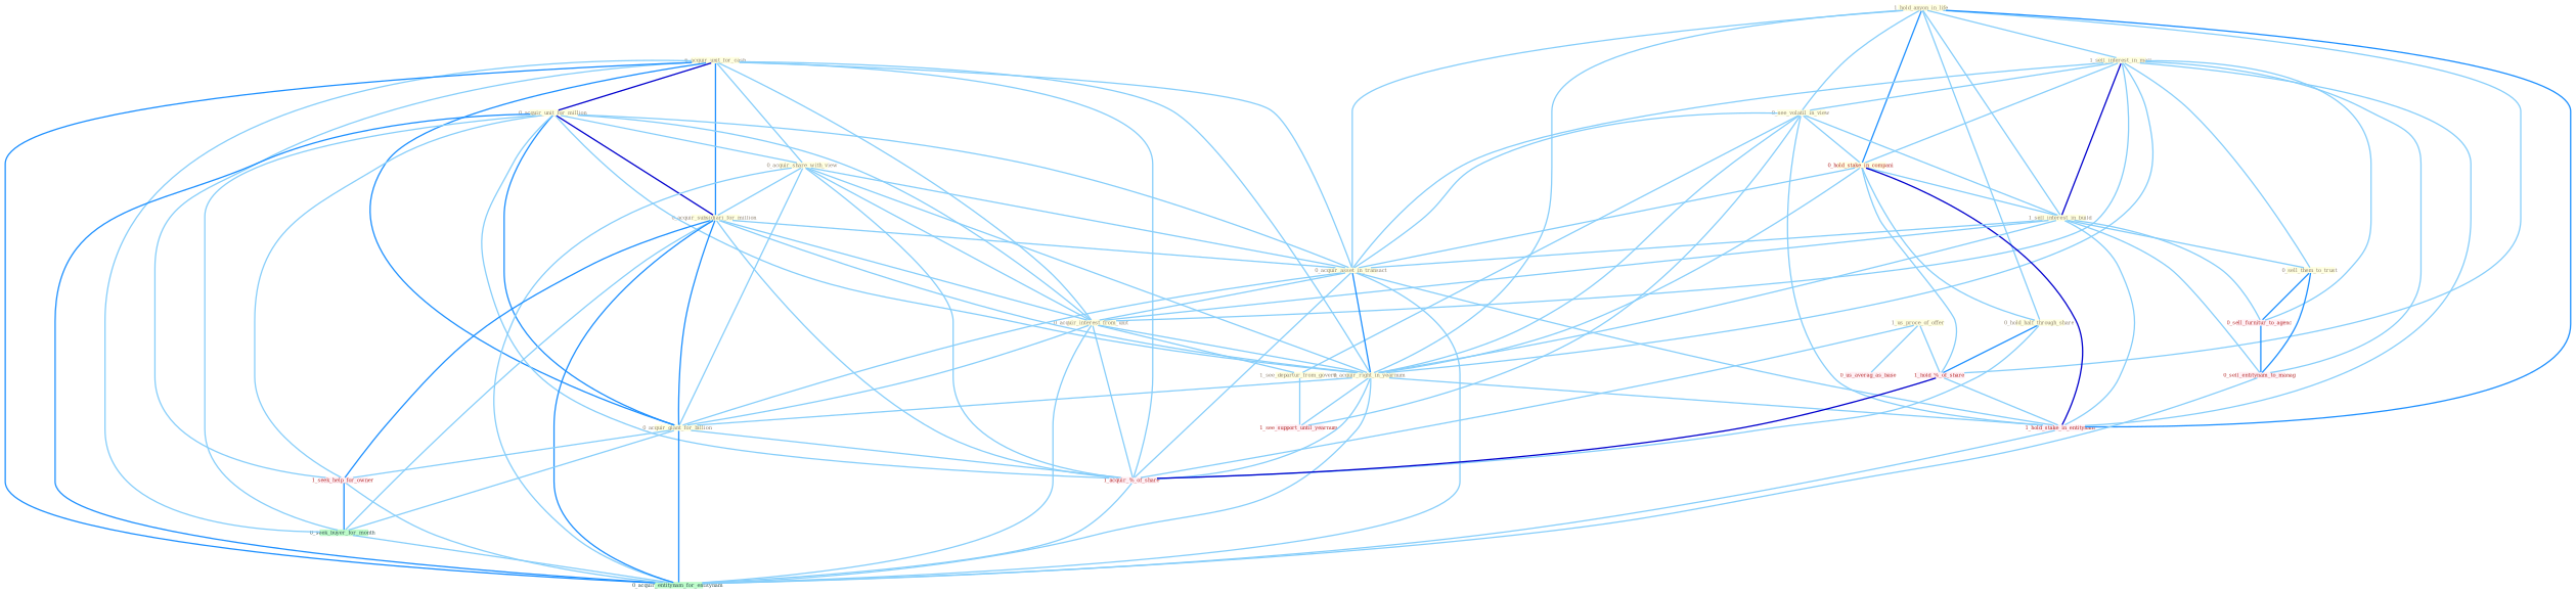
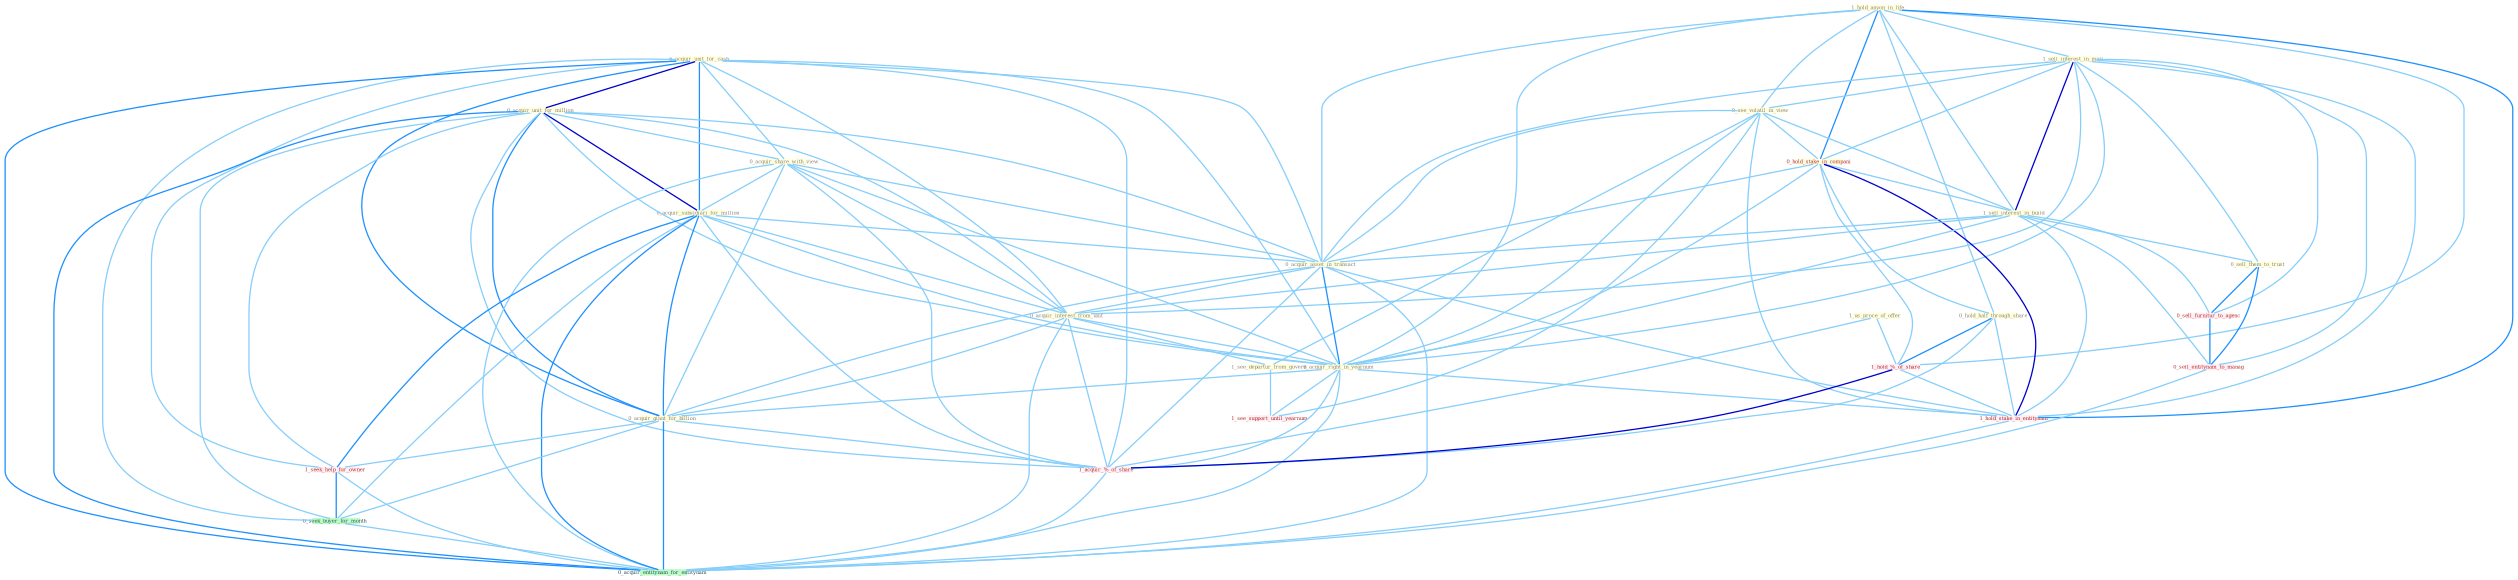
  graph {
    node [color="#ffffe0" fixedsize=true fontcolor="#8b7d6b" fontsize=4 shape=polygon style=filled]
    edge [color="#87cefa" w=1]
    n1 [height=.06 label="6_acquir_unit_for_cash" width=.5]
    "1_us_proce_of_offer " [height=.06 width=.5]
    "1_hold_anyon_in_life " [height=.06 width=.5]
    "1_sell_interest_in_mall " [height=.06 width=.5]
    n5 [height=.06 label="0_see_volatil_in_view" width=.5]
    "0_hold_stake_in_compani " [fontcolor="#b22222" height=.06 width=.5]
    "1_sell_interest_in_build " [height=.06 width=.5]
    "0_acquir_unit_for_million " [height=.06 width=.5]
    "0_hold_half_through_share " [height=.06 width=.5]
    "0_acquir_share_with_view " [height=.06 width=.5]
    "0_acquir_subsidiari_for_million " [height=.06 width=.5]
    "0_acquir_asset_in_transact " [height=.06 width=.5]
    "0_sell_them_to_trust " [height=.06 width=.5]
    "0_acquir_interest_from_unit " [height=.06 width=.5]
    "0_acquir_right_in_yearnum " [height=.06 width=.5]
    "0_acquir_giant_for_billion " [height=.06 width=.5]
    "1_see_departur_from_govern " [height=.06 width=.5]
    "1_hold_%_of_share " [color="#fff0f5" fontcolor="#b22222" height=.06 width=.5]
    "1_hold_stake_in_entitynam " [color="#fff0f5" fontcolor="#b22222" height=.06 width=.5]
    "1_seek_help_for_owner " [color="#fff0f5" fontcolor="#b22222" height=.06 width=.5]
    "1_acquir_%_of_share " [color="#fff0f5" fontcolor="#b22222" height=.06 width=.5]
    "1_see_support_until_yearnum " [color="#fff0f5" fontcolor="#b22222" height=.06 width=.5]
    "0_sell_furnitur_to_agenc " [color="#fff0f5" fontcolor="#b22222" height=.06 width=.5]
-   "0_us_averag_as_base " [color="#fff0f5" fontcolor="#b22222" height=.06 width=.5]
    "0_sell_entitynam_to_manag " [color="#fff0f5" fontcolor="#b22222" height=.06 width=.5]
    "0_seek_buyer_for_month " [color="#BDFCC9" fontcolor="#2f4f4f" height=.06 width=.5]
    "0_acquir_entitynam_for_entitynam " [color="#BDFCC9" fontcolor="#2f4f4f" height=.06 width=.5]
    subgraph sub_1 {
      n1
      "1_us_proce_of_offer "
      "1_hold_anyon_in_life "
      "1_sell_interest_in_mall "
      n5
      "0_hold_stake_in_compani "
      "1_sell_interest_in_build "
      "0_acquir_unit_for_million "
      "0_hold_half_through_share "
      "0_acquir_share_with_view "
      "0_acquir_subsidiari_for_million "
      "0_acquir_asset_in_transact "
      "0_sell_them_to_trust "
      "0_acquir_interest_from_unit "
      "0_acquir_right_in_yearnum "
      "0_acquir_giant_for_billion "
      "1_see_departur_from_govern "
    }
    subgraph sub_2 {
      "1_hold_%_of_share "
      "1_hold_stake_in_entitynam "
      "1_seek_help_for_owner "
      "1_acquir_%_of_share "
      "1_see_support_until_yearnum "
      "0_sell_furnitur_to_agenc "
-     "0_us_averag_as_base "
      "0_sell_entitynam_to_manag "
    }
    n1 -- "0_acquir_unit_for_million " [color="#0000cd" w=3]
    n1 -- "0_acquir_share_with_view "
    n1 -- "0_acquir_subsidiari_for_million " [color="#1e90ff" w=2]
    n1 -- "0_acquir_asset_in_transact "
    n1 -- "0_acquir_interest_from_unit "
    n1 -- "0_acquir_right_in_yearnum "
    n1 -- "0_acquir_giant_for_billion " [color="#1e90ff" w=2]
    n1 -- "1_seek_help_for_owner "
    n1 -- "1_acquir_%_of_share "
    n1 -- "0_seek_buyer_for_month "
    n1 -- "0_acquir_entitynam_for_entitynam " [color="#1e90ff" w=2]
    "1_us_proce_of_offer " -- "1_hold_%_of_share "
    "1_us_proce_of_offer " -- "1_acquir_%_of_share "
-   "1_us_proce_of_offer " -- "0_us_averag_as_base "
    "1_hold_anyon_in_life " -- "1_sell_interest_in_mall "
    "1_hold_anyon_in_life " -- n5
    "1_hold_anyon_in_life " -- "0_hold_stake_in_compani " [color="#1e90ff" w=2]
    "1_hold_anyon_in_life " -- "1_sell_interest_in_build "
    "1_hold_anyon_in_life " -- "0_hold_half_through_share "
    "1_hold_anyon_in_life " -- "0_acquir_asset_in_transact "
    "1_hold_anyon_in_life " -- "0_acquir_right_in_yearnum "
    "1_hold_anyon_in_life " -- "1_hold_%_of_share "
    "1_hold_anyon_in_life " -- "1_hold_stake_in_entitynam " [color="#1e90ff" w=2]
    "1_sell_interest_in_mall " -- n5
    "1_sell_interest_in_mall " -- "0_hold_stake_in_compani "
    "1_sell_interest_in_mall " -- "1_sell_interest_in_build " [color="#0000cd" w=3]
    "1_sell_interest_in_mall " -- "0_acquir_asset_in_transact "
    "1_sell_interest_in_mall " -- "0_sell_them_to_trust "
    "1_sell_interest_in_mall " -- "0_acquir_interest_from_unit "
    "1_sell_interest_in_mall " -- "0_acquir_right_in_yearnum "
    "1_sell_interest_in_mall " -- "1_hold_stake_in_entitynam "
    "1_sell_interest_in_mall " -- "0_sell_furnitur_to_agenc "
    "1_sell_interest_in_mall " -- "0_sell_entitynam_to_manag "
    n5 -- "0_hold_stake_in_compani "
    n5 -- "1_sell_interest_in_build "
    n5 -- "0_acquir_asset_in_transact "
    n5 -- "0_acquir_right_in_yearnum "
    n5 -- "1_see_departur_from_govern "
    n5 -- "1_hold_stake_in_entitynam "
    n5 -- "1_see_support_until_yearnum "
    "0_hold_stake_in_compani " -- "1_sell_interest_in_build "
    "0_hold_stake_in_compani " -- "0_hold_half_through_share "
    "0_hold_stake_in_compani " -- "0_acquir_asset_in_transact "
    "0_hold_stake_in_compani " -- "0_acquir_right_in_yearnum "
    "0_hold_stake_in_compani " -- "1_hold_%_of_share "
    "0_hold_stake_in_compani " -- "1_hold_stake_in_entitynam " [color="#0000cd" w=3]
    "1_sell_interest_in_build " -- "0_acquir_asset_in_transact "
    "1_sell_interest_in_build " -- "0_sell_them_to_trust "
    "1_sell_interest_in_build " -- "0_acquir_interest_from_unit "
    "1_sell_interest_in_build " -- "0_acquir_right_in_yearnum "
    "1_sell_interest_in_build " -- "1_hold_stake_in_entitynam "
    "1_sell_interest_in_build " -- "0_sell_furnitur_to_agenc "
    "1_sell_interest_in_build " -- "0_sell_entitynam_to_manag "
    "0_acquir_unit_for_million " -- "0_acquir_share_with_view "
    "0_acquir_unit_for_million " -- "0_acquir_subsidiari_for_million " [color="#0000cd" w=3]
    "0_acquir_unit_for_million " -- "0_acquir_asset_in_transact "
    "0_acquir_unit_for_million " -- "0_acquir_interest_from_unit "
    "0_acquir_unit_for_million " -- "0_acquir_right_in_yearnum "
    "0_acquir_unit_for_million " -- "0_acquir_giant_for_billion " [color="#1e90ff" w=2]
    "0_acquir_unit_for_million " -- "1_seek_help_for_owner "
    "0_acquir_unit_for_million " -- "1_acquir_%_of_share "
    "0_acquir_unit_for_million " -- "0_seek_buyer_for_month "
    "0_acquir_unit_for_million " -- "0_acquir_entitynam_for_entitynam " [color="#1e90ff" w=2]
    "0_hold_half_through_share " -- "1_hold_%_of_share " [color="#1e90ff" w=2]
+   "0_hold_half_through_share " -- "1_hold_stake_in_entitynam "
    "0_hold_half_through_share " -- "1_acquir_%_of_share "
    "0_acquir_share_with_view " -- "0_acquir_subsidiari_for_million "
    "0_acquir_share_with_view " -- "0_acquir_asset_in_transact "
    "0_acquir_share_with_view " -- "0_acquir_interest_from_unit "
    "0_acquir_share_with_view " -- "0_acquir_right_in_yearnum "
    "0_acquir_share_with_view " -- "0_acquir_giant_for_billion "
    "0_acquir_share_with_view " -- "1_acquir_%_of_share "
    "0_acquir_share_with_view " -- "0_acquir_entitynam_for_entitynam "
    "0_acquir_subsidiari_for_million " -- "0_acquir_asset_in_transact "
    "0_acquir_subsidiari_for_million " -- "0_acquir_interest_from_unit "
    "0_acquir_subsidiari_for_million " -- "0_acquir_right_in_yearnum "
    "0_acquir_subsidiari_for_million " -- "0_acquir_giant_for_billion " [color="#1e90ff" w=2]
    "0_acquir_subsidiari_for_million " -- "1_seek_help_for_owner " [color="#1e90ff"]
    "0_acquir_subsidiari_for_million " -- "1_acquir_%_of_share "
    "0_acquir_subsidiari_for_million " -- "0_seek_buyer_for_month "
    "0_acquir_subsidiari_for_million " -- "0_acquir_entitynam_for_entitynam " [color="#1e90ff" w=2]
    "0_acquir_asset_in_transact " -- "0_acquir_interest_from_unit "
    "0_acquir_asset_in_transact " -- "0_acquir_right_in_yearnum " [color="#1e90ff" w=2]
    "0_acquir_asset_in_transact " -- "0_acquir_giant_for_billion "
    "0_acquir_asset_in_transact " -- "1_hold_stake_in_entitynam "
    "0_acquir_asset_in_transact " -- "1_acquir_%_of_share "
    "0_acquir_asset_in_transact " -- "0_acquir_entitynam_for_entitynam "
    "0_sell_them_to_trust " -- "0_sell_furnitur_to_agenc " [color="#1e90ff" w=2]
    "0_sell_them_to_trust " -- "0_sell_entitynam_to_manag " [color="#1e90ff" w=2]
    "0_acquir_interest_from_unit " -- "0_acquir_right_in_yearnum "
    "0_acquir_interest_from_unit " -- "0_acquir_giant_for_billion "
    "0_acquir_interest_from_unit " -- "1_see_departur_from_govern "
    "0_acquir_interest_from_unit " -- "1_acquir_%_of_share "
    "0_acquir_interest_from_unit " -- "0_acquir_entitynam_for_entitynam "
    "0_acquir_right_in_yearnum " -- "0_acquir_giant_for_billion "
    "0_acquir_right_in_yearnum " -- "1_hold_stake_in_entitynam "
    "0_acquir_right_in_yearnum " -- "1_acquir_%_of_share "
    "0_acquir_right_in_yearnum " -- "1_see_support_until_yearnum "
    "0_acquir_right_in_yearnum " -- "0_acquir_entitynam_for_entitynam "
    "0_acquir_giant_for_billion " -- "1_seek_help_for_owner "
    "0_acquir_giant_for_billion " -- "1_acquir_%_of_share "
    "0_acquir_giant_for_billion " -- "0_seek_buyer_for_month "
    "0_acquir_giant_for_billion " -- "0_acquir_entitynam_for_entitynam " [color="#1e90ff" w=2]
    "1_see_departur_from_govern " -- "1_see_support_until_yearnum "
    "1_hold_%_of_share " -- "1_hold_stake_in_entitynam "
    "1_hold_%_of_share " -- "1_acquir_%_of_share " [color="#0000cd" w=3]
    "1_hold_stake_in_entitynam " -- "0_acquir_entitynam_for_entitynam "
    "1_seek_help_for_owner " -- "0_seek_buyer_for_month " [color="#1e90ff" w=2]
    "1_seek_help_for_owner " -- "0_acquir_entitynam_for_entitynam "
    "1_acquir_%_of_share " -- "0_acquir_entitynam_for_entitynam "
    "0_sell_furnitur_to_agenc " -- "0_sell_entitynam_to_manag " [color="#1e90ff" w=2]
    "0_sell_entitynam_to_manag " -- "0_acquir_entitynam_for_entitynam "
    "0_seek_buyer_for_month " -- "0_acquir_entitynam_for_entitynam "
  }
